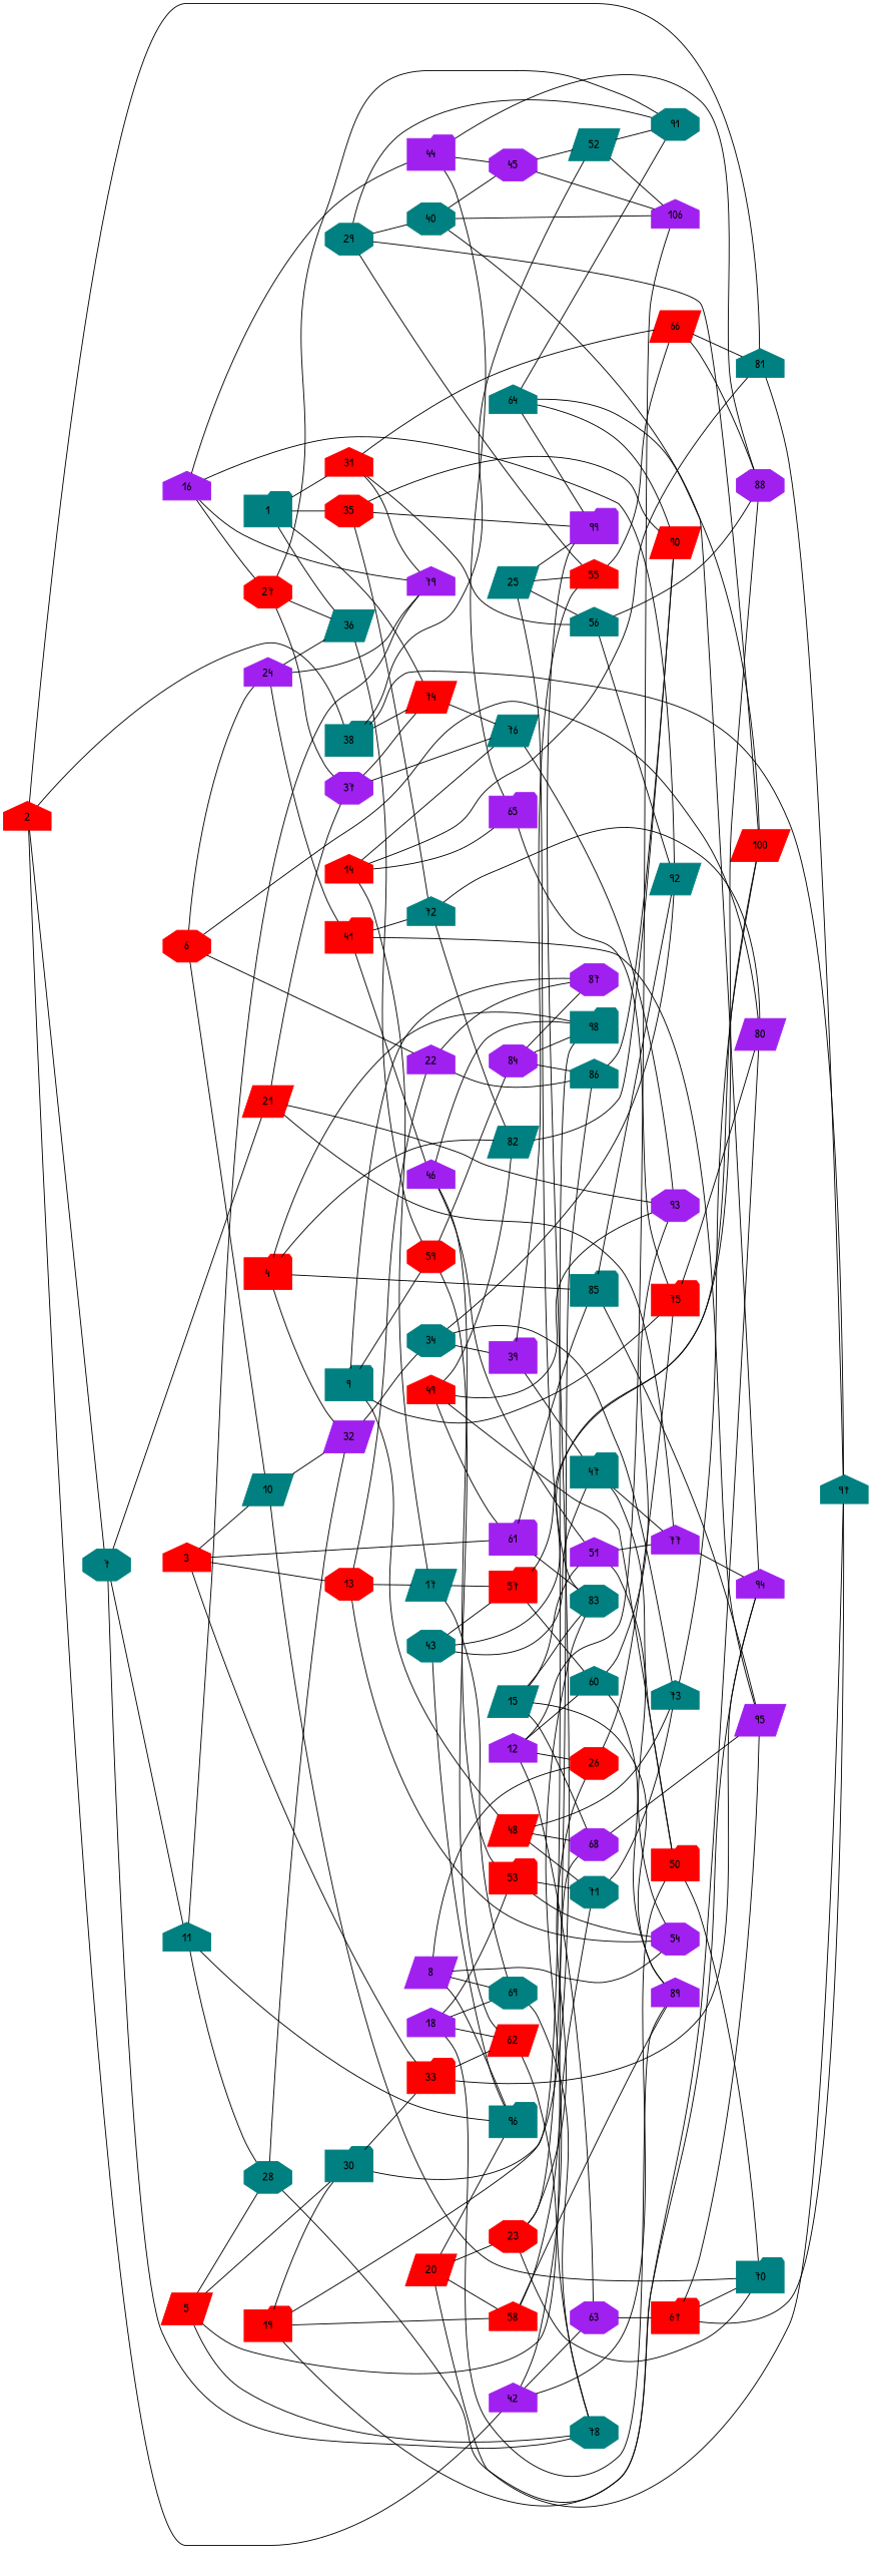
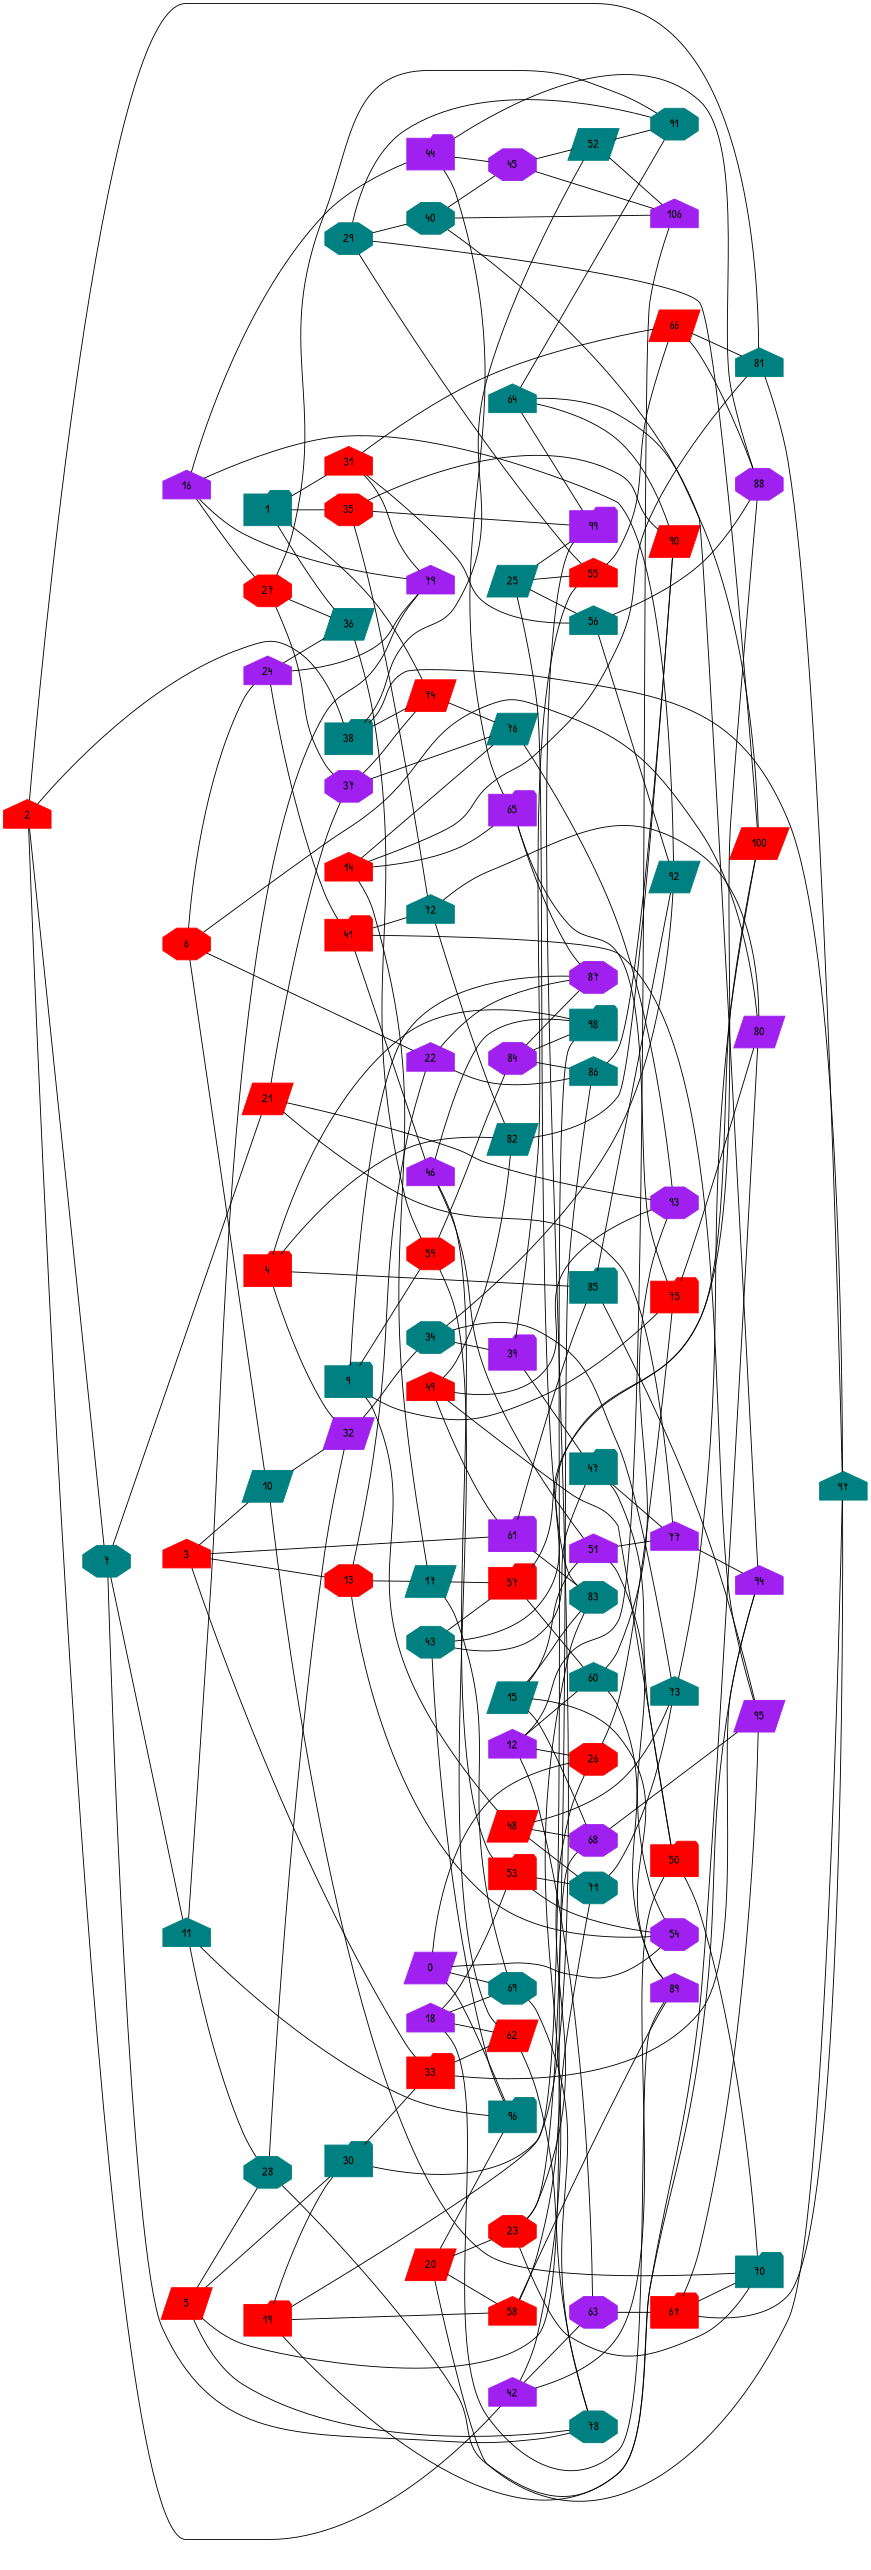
  graph {
    fontname="Patrick Hand"
    rankdir=LR
    node [color=teal fontname="Patrick Hand" shape=house style=filled]
    edge [fontname="Patrick Hand"]
    1 [shape=folder]
    31 [color=red]
    35 [color=red shape=octagon]
    36 [shape=parallelogram]
    74 [color=red shape=parallelogram]
    79 [color=purple]
    56
    66 [color=red shape=parallelogram]
    99 [color=purple shape=folder]
    72
    90 [color=red shape=parallelogram]
    59 [color=red shape=octagon]
    76 [shape=parallelogram]
    2 [color=red]
    7 [shape=octagon]
    38 [shape=folder]
    42 [color=purple]
    81
    78 [shape=octagon]
    11
    21 [color=red shape=parallelogram]
    97
    52 [shape=parallelogram]
    63 [color=purple shape=octagon]
    83 [shape=octagon]
    50 [color=red shape=folder]
    3 [color=red]
    10 [shape=parallelogram]
    13 [color=red shape=octagon]
    33 [color=red shape=folder]
    61 [color=purple shape=folder]
    32 [color=purple shape=parallelogram]
    70 [shape=folder]
    22 [color=purple]
    54 [color=purple shape=octagon]
    17 [shape=parallelogram]
    62 [color=red shape=parallelogram]
    94 [color=purple]
    85 [shape=folder]
    4 [color=red shape=folder]
    82 [shape=parallelogram]
    98 [shape=folder]
    34 [shape=octagon]
    92 [shape=parallelogram]
    95 [color=purple shape=parallelogram]
    5 [color=red shape=parallelogram]
    28 [shape=octagon]
    30 [shape=folder]
    68 [color=purple shape=octagon]
    6 [color=red shape=octagon]
    24 [color=purple]
    80 [color=purple shape=parallelogram]
    87 [color=purple shape=octagon]
    86
    41 [color=red shape=folder]
    96 [shape=folder]
    37 [color=purple shape=octagon]
    77 [color=purple]
    93 [color=purple shape=octagon]
-   8 [color=purple shape=parallelogram]
+   8 [color=purple shape=parallelogram label=0]
    26 [color=red shape=octagon]
    69 [shape=octagon]
    75 [color=red shape=folder]
    9 [shape=folder]
    48 [color=red shape=parallelogram]
    73
    71 [shape=octagon]
    84 [color=purple shape=octagon]
    12 [color=purple]
    60
    n71 [color=purple label=106]
    89 [color=purple]
    67 [color=red shape=folder]
    57 [color=red shape=folder]
    14 [color=red]
    65 [color=purple shape=folder]
    15 [shape=parallelogram]
    51 [color=purple]
    16 [color=purple]
    27 [color=red shape=octagon]
    44 [color=purple shape=folder]
    91 [shape=octagon]
    45 [color=purple shape=octagon]
    88 [color=purple shape=octagon]
    100 [color=red shape=parallelogram]
    18 [color=purple]
    53 [color=red shape=folder]
    19 [color=red shape=folder]
    58 [color=red]
    20 [color=red shape=parallelogram]
    23 [color=red shape=octagon]
    46 [color=purple]
    25 [shape=parallelogram]
    55 [color=red]
    29 [shape=octagon]
    40 [shape=octagon]
    39 [color=purple shape=folder]
    47 [shape=folder]
    43 [shape=octagon]
    49 [color=red]
    64
    1 -- 31
    1 -- 35
    1 -- 36
    1 -- 74
    31 -- 79
    31 -- 56
    31 -- 66
    35 -- 99
    35 -- 72
    35 -- 90
    36 -- 59
    74 -- 76
    56 -- 92
    56 -- 88
    66 -- 81
    66 -- 88
    72 -- 82
    72 -- 80
    59 -- 62
    59 -- 84
    76 -- 93
    2 -- 7
    2 -- 38
    2 -- 42
    2 -- 81
    7 -- 78
    7 -- 11
    7 -- 21
    38 -- 74
    38 -- 97
    38 -- 52
    42 -- 63
    42 -- 83
    42 -- 50
    81 -- 97
    11 -- 79
    11 -- 28
    11 -- 96
    21 -- 37
    21 -- 77
    21 -- 93
    52 -- n71
    52 -- 91
    63 -- 67
    50 -- 70
    3 -- 10
    3 -- 13
    3 -- 33
    3 -- 61
    10 -- 32
    10 -- 70
    13 -- 22
    13 -- 54
    13 -- 17
    33 -- 62
    33 -- 94
    61 -- 83
    61 -- 85
    32 -- 34
    22 -- 87
    22 -- 86
    17 -- 69
    17 -- 57
    62 -- 78
    85 -- 92
    85 -- 95
    4 -- 32
    4 -- 85
    4 -- 82
    4 -- 98
    82 -- 90
    34 -- 92
    34 -- 73
    34 -- 39
    5 -- 78
    5 -- 28
    5 -- 30
    5 -- 68
    28 -- 32
    28 -- 94
    30 -- 33
    30 -- 98
    68 -- 95
    6 -- 10
    6 -- 22
    6 -- 24
    6 -- 80
    24 -- 36
    24 -- 79
    24 -- 41
    86 -- 90
    41 -- 72
    41 -- 95
    41 -- 46
    37 -- 74
    37 -- 76
    77 -- 94
    8 -- 54
    8 -- 96
    8 -- 26
    8 -- 69
    26 -- 75
    69 -- 78
    75 -- 80
    9 -- 59
    9 -- 87
    9 -- 75
    9 -- 48
    48 -- 68
    48 -- 73
    48 -- 71
    73 -- 100
    71 -- 73
    84 -- 98
    84 -- 87
    84 -- 86
    12 -- 63
    12 -- 26
    12 -- 60
    12 -- n71
    60 -- 93
    60 -- 89
    67 -- 97
    67 -- 70
    67 -- 95
    57 -- 60
    57 -- 100
    14 -- 76
    14 -- 81
    14 -- 17
    14 -- 65
+   65 -- 87
    65 -- 75
    15 -- 83
    15 -- 68
    15 -- 89
    15 -- 51
    51 -- 54
    51 -- 77
    16 -- 79
    16 -- 92
    16 -- 27
    16 -- 44
    27 -- 36
    27 -- 37
    27 -- 91
    44 -- 65
    44 -- 45
    44 -- 88
    45 -- 52
    45 -- n71
    18 -- 62
    18 -- 69
    18 -- 89
    18 -- 53
    53 -- 54
    53 -- 71
    19 -- 99
    19 -- 30
    19 -- 80
    19 -- 58
    58 -- 71
    58 -- 89
    20 -- 97
    20 -- 96
    20 -- 58
    20 -- 23
    23 -- 70
    23 -- 86
    23 -- 26
    46 -- 98
    46 -- 51
    46 -- 53
    25 -- 56
    25 -- 99
    25 -- 83
    25 -- 55
    55 -- 66
    29 -- 91
    29 -- 100
    29 -- 55
    29 -- 40
    40 -- 94
    40 -- n71
    40 -- 45
    39 -- 55
    39 -- 47
    47 -- 50
    47 -- 77
    43 -- 96
    43 -- 57
    43 -- 88
    43 -- 47
    49 -- 50
    49 -- 61
    49 -- 82
    49 -- 93
    64 -- 99
    64 -- 90
    64 -- 91
    64 -- 100
  }
